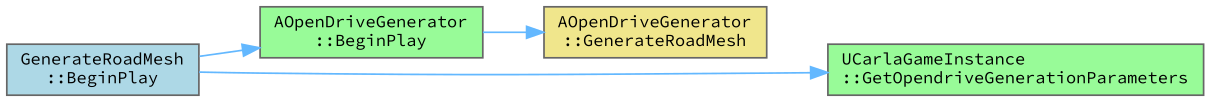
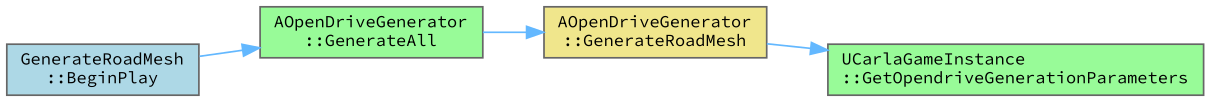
  digraph {
    fontname="Source Code Pro"
    rankdir=RL
    node [color=grey40 fillcolor=palegreen fontname="Source Code Pro" fontsize=10 shape=box style=filled]
    edge [color=steelblue1 dir=back fontname="Source Code Pro" fontsize=10 labelfontname=Helvetica labelfontsize=10 style=solid]
    n1 [color=gray40 fontcolor=black height=0.2 label="UCarlaGameInstance\l::GetOpendriveGenerationParameters" width=0.4]
    n2 [fillcolor=khaki height=0.2 label="AOpenDriveGenerator\l::GenerateRoadMesh" width=0.4]
-   n3 [height=0.2 label="AOpenDriveGenerator\l::BeginPlay" width=0.4]
+   n3 [height=0.2 label="AOpenDriveGenerator\l::GenerateAll" width=0.4]
    n4 [fillcolor=lightblue height=0.2 label="GenerateRoadMesh\l::BeginPlay" width=0.4]
-   n1 -> n4
+   n1 -> n2
    n2 -> n3
    n3 -> n4
  }
